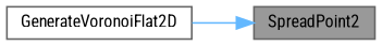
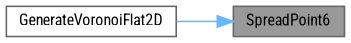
  digraph {
    rankdir=RL
    fontname="Roboto Condensed"
    node [fontname="Roboto Condensed" fontsize=10 shape=box style=filled]
-   n1 [color=gray40 fillcolor=grey60 fontcolor=black height=0.2 label=SpreadPoint2 width=0.4]
+   n1 [color=gray40 fillcolor=grey60 fontcolor=black height=0.2 label=SpreadPoint6 width=0.4]
    n2 [color=grey40 fillcolor=white height=0.2 label=GenerateVoronoiFlat2D width=0.4]
    n1 -> n2 [color=steelblue1 dir=back fontname="Roboto Condensed" fontsize=10 labelfontname=Helvetica labelfontsize=10 style=solid]
  }
